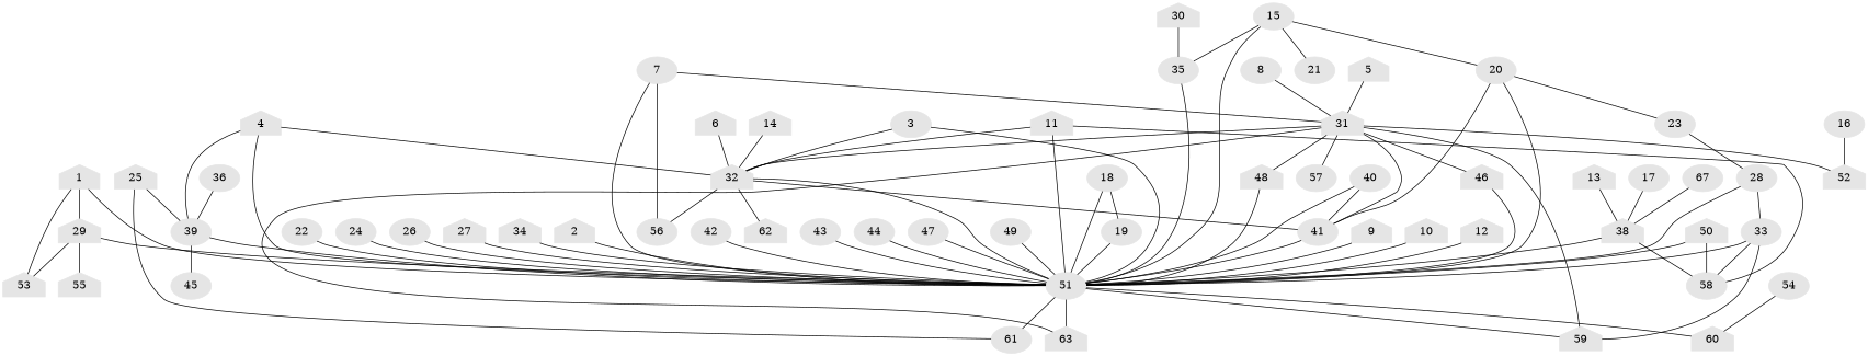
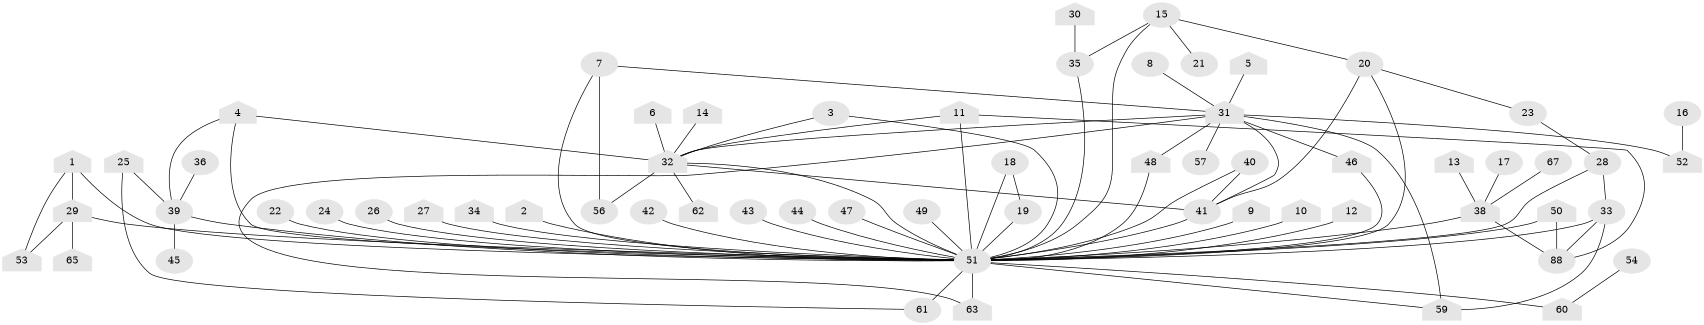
  graph {
    node [color=gray90 shape=ellipse style=filled]
    edge [weight=1.0]
    1 [shape=house]
    29 [shape=house]
    51
    53 [shape=house]
-   55 [shape=house]
+   55 [shape=house label=65]
    61
    59 [shape=house]
    63 [shape=house]
    60 [shape=house]
    2 [shape=house]
    3
    32 [shape=house]
    56
    41
    62 [shape=house]
    4 [shape=house]
    39
    45
    5 [shape=house]
    31 [shape=house]
    46 [shape=house]
    48 [shape=house]
    52 [shape=house]
    57
    6 [shape=house]
    7
    8
    9 [shape=house]
    10 [shape=house]
    11 [shape=house]
-   58
+   58 [label=88]
    12 [shape=house]
    13 [shape=house]
    38 [shape=house]
    14 [shape=house]
    15
    20
    21
    35
    23
    16
    17
    18
    19
    28
    22
    33
    24
    25 [shape=house]
    26
    27 [shape=house]
    30 [shape=house]
    34 [shape=house]
    36
    n55 [label=67]
    40
    42
    43
    44
    47
    49
    50 [shape=house]
    54
    1 -- 29
    1 -- 51
    1 -- 53
    29 -- 51
    29 -- 53
    29 -- 55
    51 -- 61 [weight=2.0]
    51 -- 59
    51 -- 63
    51 -- 60
    2 -- 51
    3 -- 51
    3 -- 32
    32 -- 51
    32 -- 56 [weight=2.0]
    32 -- 41
    32 -- 62
    41 -- 51 [weight=2.0]
    4 -- 51
    4 -- 32
    4 -- 39
    39 -- 51
    39 -- 45
    5 -- 31
    31 -- 59
    31 -- 63
    31 -- 32
    31 -- 41 [weight=2.0]
    31 -- 46
    31 -- 48
    31 -- 52
    31 -- 57
    46 -- 51
    48 -- 51
    6 -- 32
    7 -- 51
    7 -- 56
    7 -- 31
    8 -- 31
    9 -- 51
    10 -- 51
    11 -- 51
    11 -- 32
    11 -- 58
    12 -- 51
    13 -- 38
    38 -- 51
    38 -- 58
    14 -- 32
    15 -- 51
    15 -- 20
    15 -- 21
    15 -- 35
    20 -- 51
    20 -- 41
    20 -- 23
    35 -- 51
    23 -- 28
    16 -- 52
    17 -- 38
    18 -- 51
    18 -- 19
    19 -- 51
    28 -- 51
    28 -- 33
    22 -- 51
    33 -- 51
    33 -- 59
    33 -- 58
    24 -- 51
    25 -- 61
    25 -- 39
    26 -- 51
    27 -- 51
    30 -- 35
    34 -- 51
    36 -- 39
    n55 -- 38
    40 -- 51
    40 -- 41
    42 -- 51
    43 -- 51
    44 -- 51
    47 -- 51
    49 -- 51
    50 -- 51
    50 -- 58
    54 -- 60
  }
